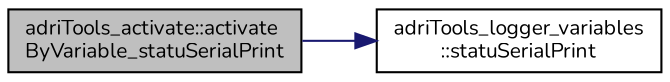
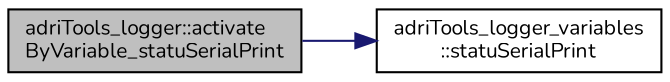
  digraph {
    rankdir=LR
    fontname=Nunito
    node [color=black fontname=Nunito fontsize=10 shape=record style=filled]
-   n1 [fillcolor=grey75 fontcolor=black height=0.2 label="adriTools_activate::activate\lByVariable_statuSerialPrint" width=0.4]
+   n1 [fillcolor=grey75 fontcolor=black height=0.2 label="adriTools_logger::activate\lByVariable_statuSerialPrint" width=0.4]
    n2 [fillcolor=white height=0.2 label="adriTools_logger_variables\l::statuSerialPrint" width=0.4]
    n1 -> n2 [color=midnightblue fontname=Nunito fontsize=10 labelfontname=Helvetica labelfontsize=10 style=solid]
  }
